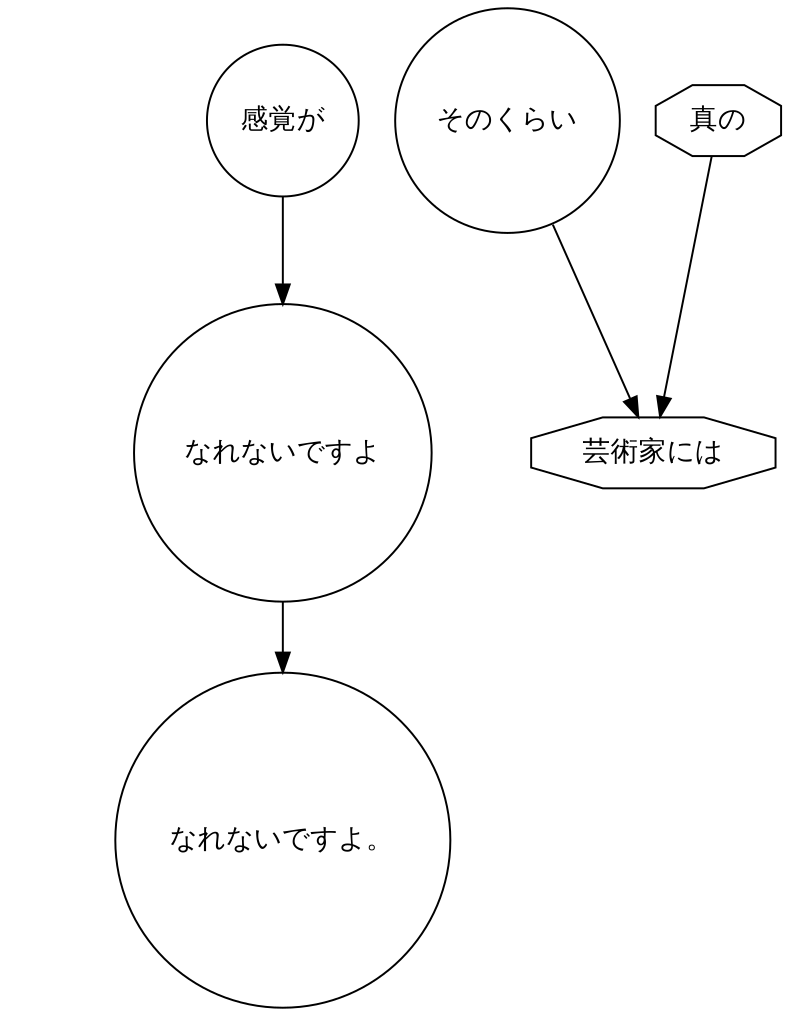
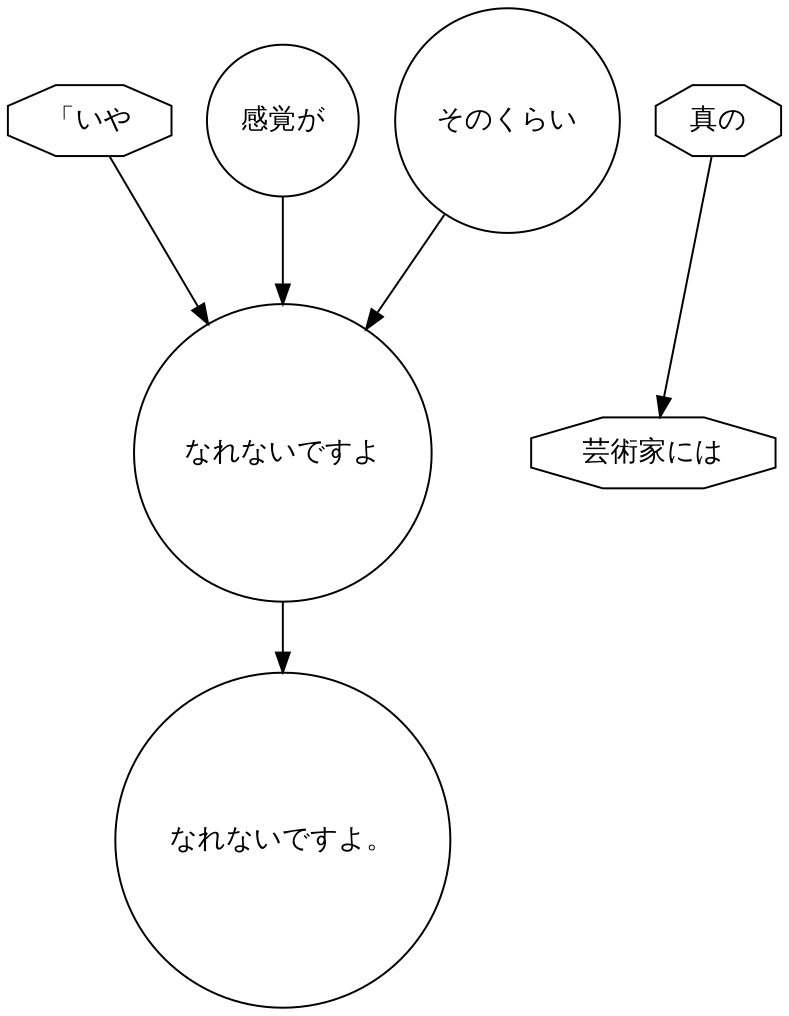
  digraph {
    fontname=Oswald
    node [fontname=Oswald shape=circle]
    edge [fontname=Oswald]
+   n1 [label="「いや" shape=octagon]
    n2 [label="なれないですよ"]
    n3 [label="なれないですよ。"]
    n4 [label="そのくらい"]
    n5 [label="感覚が"]
    n6 [label="真の" shape=octagon]
    n7 [label="芸術家には" shape=octagon]
+   n1 -> n2
    n2 -> n3
-   n4 -> n7
+   n4 -> n2
    n5 -> n2
    n6 -> n7
  }
